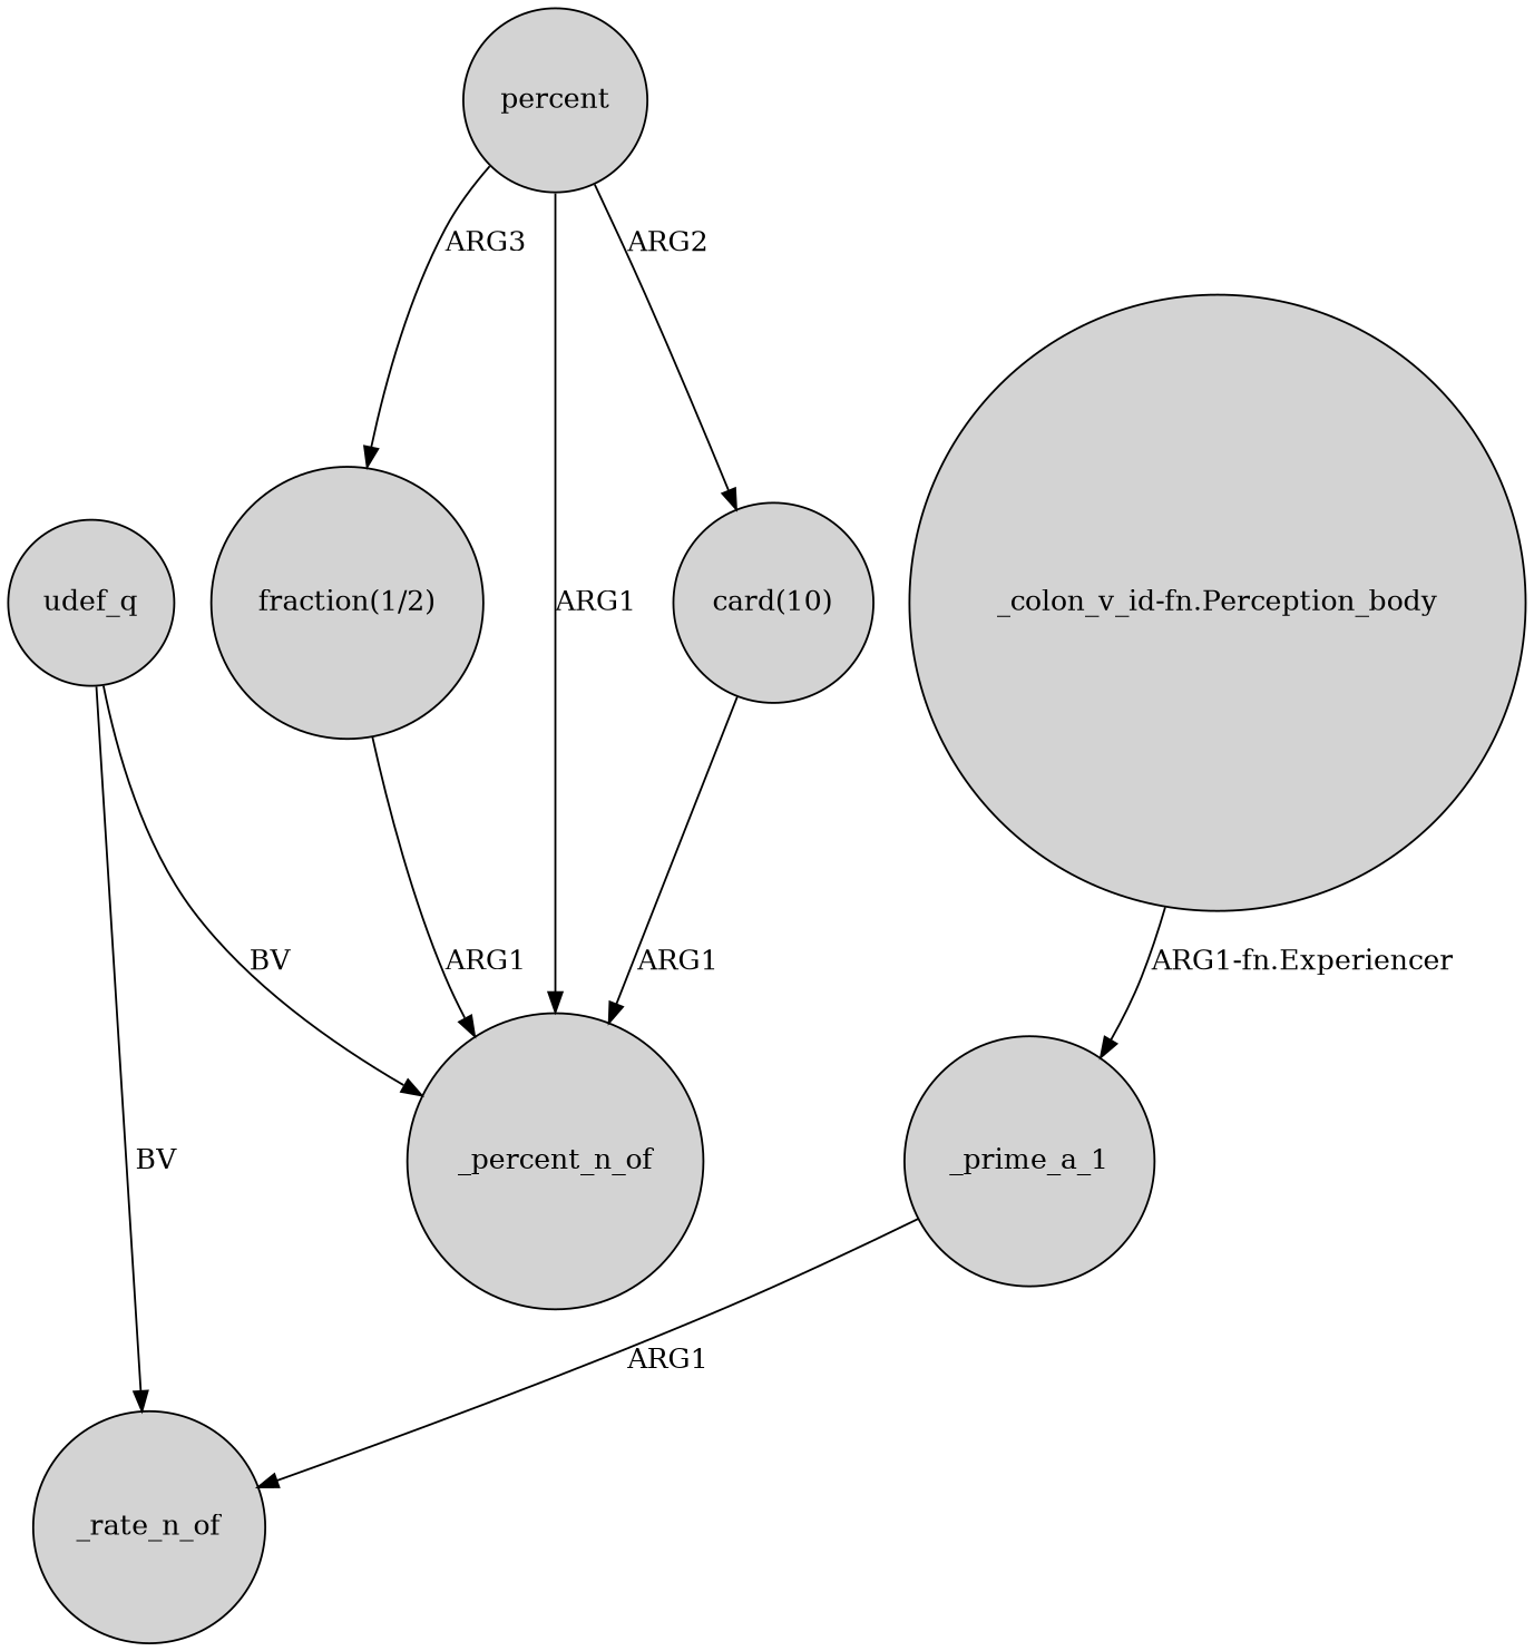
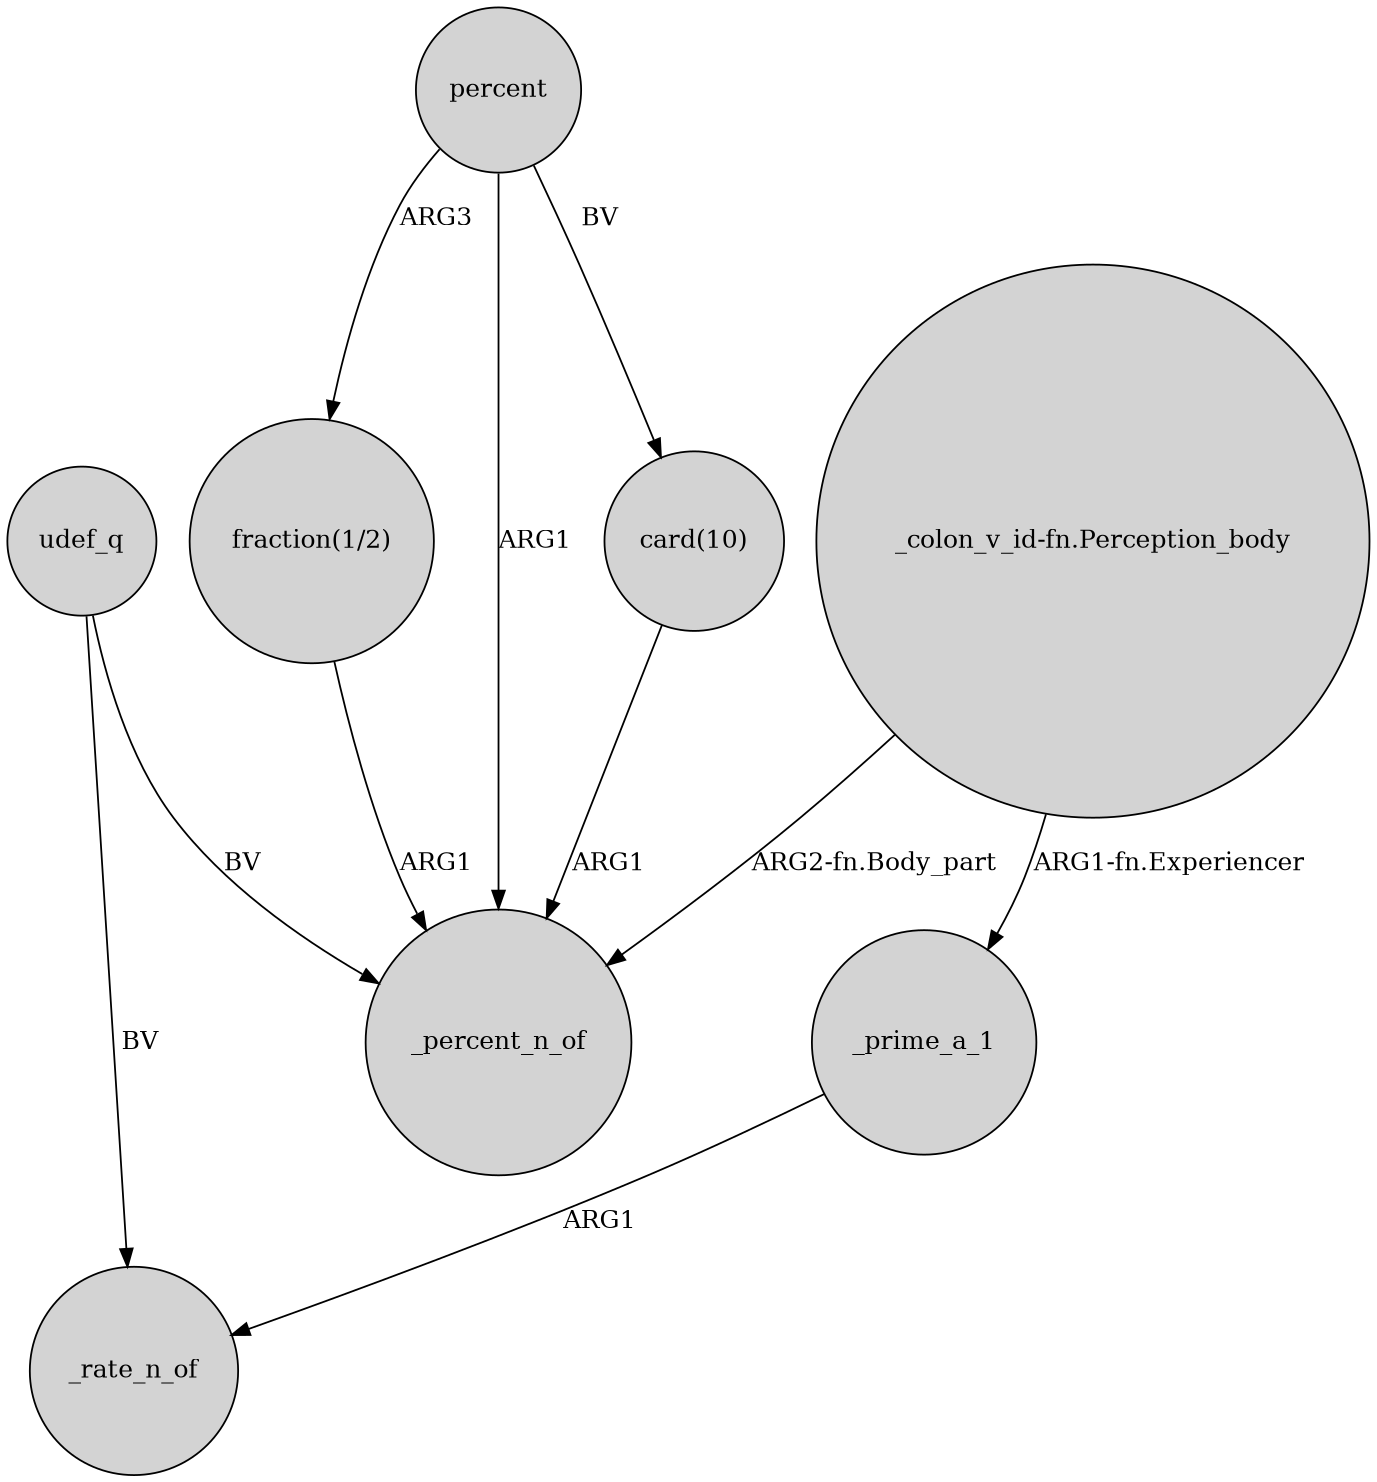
  digraph {
    node [shape=circle style=filled]
    "fraction(1/2)"
    _percent_n_of
    udef_q
    _rate_n_of
    "_colon_v_id-fn.Perception_body"
    _prime_a_1
    "card(10)"
    n8 [label=percent]
    "fraction(1/2)" -> _percent_n_of [label=ARG1]
    udef_q -> _percent_n_of [label=BV]
    udef_q -> _rate_n_of [label=BV]
+   "_colon_v_id-fn.Perception_body" -> _percent_n_of [label="ARG2-fn.Body_part"]
    "_colon_v_id-fn.Perception_body" -> _prime_a_1 [label="ARG1-fn.Experiencer"]
    _prime_a_1 -> _rate_n_of [label=ARG1]
    "card(10)" -> _percent_n_of [label=ARG1]
    n8 -> "fraction(1/2)" [label=ARG3]
    n8 -> _percent_n_of [label=ARG1]
-   n8 -> "card(10)" [label=ARG2]
+   n8 -> "card(10)" [label=BV]
  }
